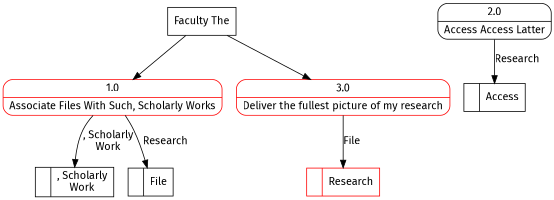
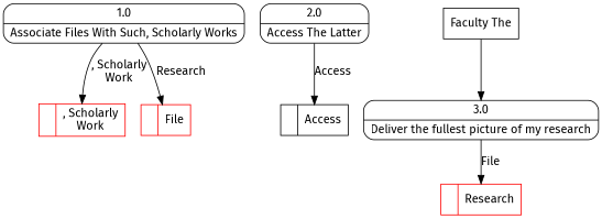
  digraph {
    fontname="Fira Sans"
    node [fontname="Fira Sans" shape=record]
    edge [fontname="Fira Sans"]
-   n1 [color=black label="<f0>  |<f1> , Scholarly\nWork "]
-   n2 [color=black label="<f0>  |<f1> File "]
+   n1 [color=red label="<f0>  |<f1> , Scholarly\nWork "]
+   n2 [color=red label="<f0>  |<f1> File "]
    n3 [label="<f0>  |<f1> Access "]
    n4 [label="Faculty The" shape=box]
-   n5 [label="{<f0> 1.0|<f1> Associate Files With Such, Scholarly Works }" shape=Mrecord color=red]
-   n6 [label="{<f0> 3.0|<f1> Deliver the fullest picture of my research }" shape=Mrecord color=red]
+   n5 [label="{<f0> 1.0|<f1> Associate Files With Such, Scholarly Works }" shape=Mrecord]
+   n6 [label="{<f0> 3.0|<f1> Deliver the fullest picture of my research }" shape=Mrecord]
    n7 [color=red label="<f0>  |<f1> Research "]
-   n8 [label="{<f0> 2.0|<f1> Access Access Latter }" shape=Mrecord]
-   n4 -> n5
+   n8 [label="{<f0> 2.0|<f1> Access The Latter }" shape=Mrecord]
    n4 -> n6
    n5 -> n1 [label=", Scholarly\nWork"]
    n5 -> n2 [label=Research]
    n6 -> n7 [label=File]
-   n8 -> n3 [label=Research]
+   n8 -> n3 [label=Access]
  }
